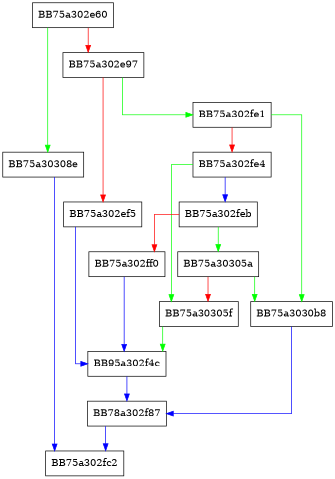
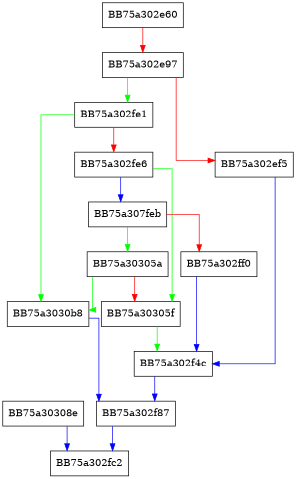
  digraph {
    splines=ortho
    node [shape=box]
    edge [color=blue]
    n1 [label=BB75a30308e]
    BB75a302e60
    BB75a302e97
    BB75a302fc2
    BB75a302fe1
    BB75a302ef5
-   BB75a302fe6 [label=BB75a302fe4]
+   BB75a302fe6
    BB75a3030b8
-   BB75a302f4c [label=BB95a302f4c]
+   BB75a302f4c
    BB75a30305f
-   BB75a302feb
-   BB75a302f87 [label=BB78a302f87]
+   BB75a302feb [label=BB75a307feb]
+   BB75a302f87
    BB75a30305a
    BB75a302ff0
    n1 -> BB75a302fc2
-   BB75a302e60 -> n1 [color=green]
    BB75a302e60 -> BB75a302e97 [color=red]
    BB75a302e97 -> BB75a302fe1 [color=green]
    BB75a302e97 -> BB75a302ef5 [color=red]
    BB75a302fe1 -> BB75a302fe6 [color=red]
    BB75a302fe1 -> BB75a3030b8 [color=green]
    BB75a302ef5 -> BB75a302f4c
    BB75a302fe6 -> BB75a30305f [color=green]
    BB75a302fe6 -> BB75a302feb
    BB75a3030b8 -> BB75a302f87
    BB75a302f4c -> BB75a302f87
    BB75a30305f -> BB75a302f4c [color=green]
    BB75a302feb -> BB75a30305a [color=green]
    BB75a302feb -> BB75a302ff0 [color=red]
    BB75a302f87 -> BB75a302fc2
    BB75a30305a -> BB75a3030b8 [color=green]
    BB75a30305a -> BB75a30305f [color=red]
    BB75a302ff0 -> BB75a302f4c
  }
